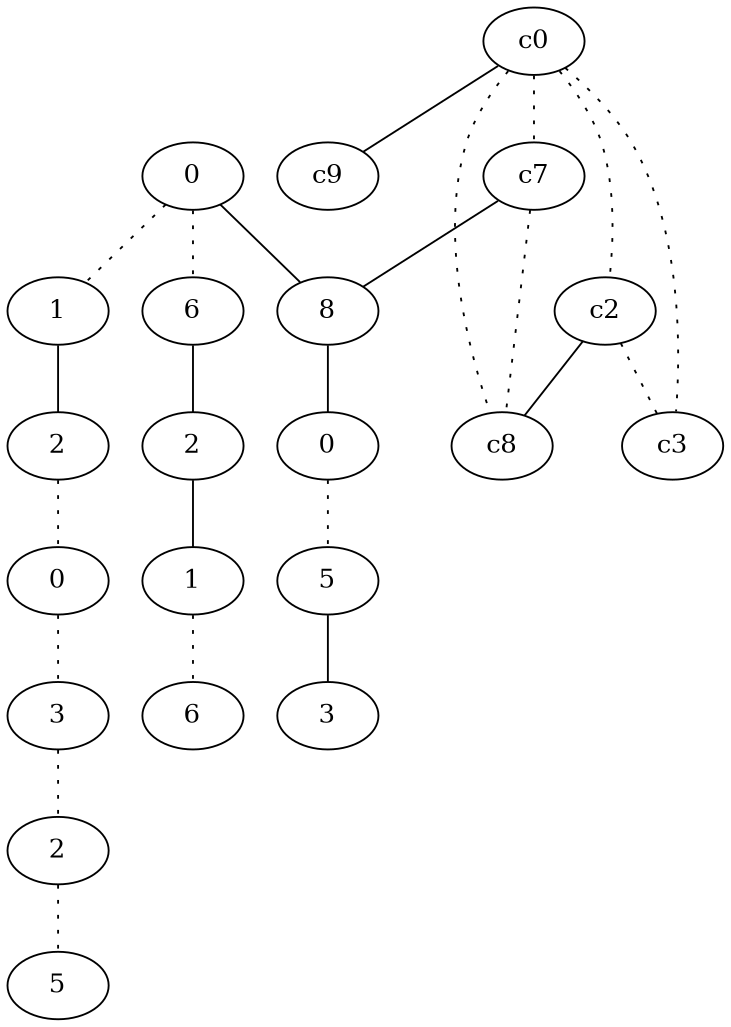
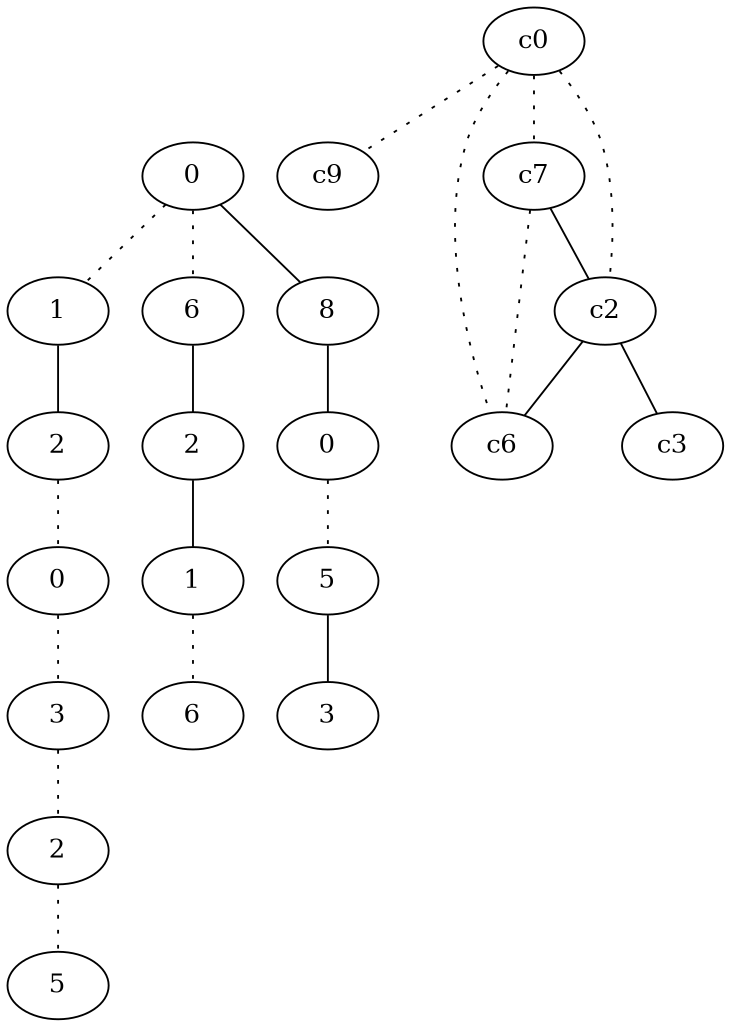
  graph {
    edge [style=dotted]
    n1 [label=0]
    n2 [label=1]
    n3 [label=8]
    n4 [label=6]
    n5 [label=2]
    n6 [label=0]
    n7 [label=2]
    n8 [label=0]
    n9 [label=3]
    n10 [label=2]
    n11 [label=5]
    n12 [label=5]
    n13 [label=3]
    n14 [label=1]
    n15 [label=6]
    n16 [label=c7]
    c0
    c2
    c3
    n20 [label=c9]
-   c6 [label=c8]
+   c6
    n1 -- n2
    n1 -- n3 [style=""]
    n1 -- n4
    n2 -- n5 [style=""]
    n3 -- n6 [style=""]
    n4 -- n7 [style=""]
    n5 -- n8
    n6 -- n12
    n7 -- n14 [style=""]
    n8 -- n9
    n9 -- n10
    n10 -- n11
    n12 -- n13 [style=""]
    n14 -- n15
-   n16 -- n3 [style=""]
+   n16 -- c2 [style=""]
    n16 -- c6
    c0 -- n16
    c0 -- c2
-   c0 -- c3
-   c0 -- n20 [style=""]
+   c0 -- n20
    c0 -- c6
-   c2 -- c3
+   c2 -- c3 [style=solid]
    c2 -- c6 [style=""]
  }
